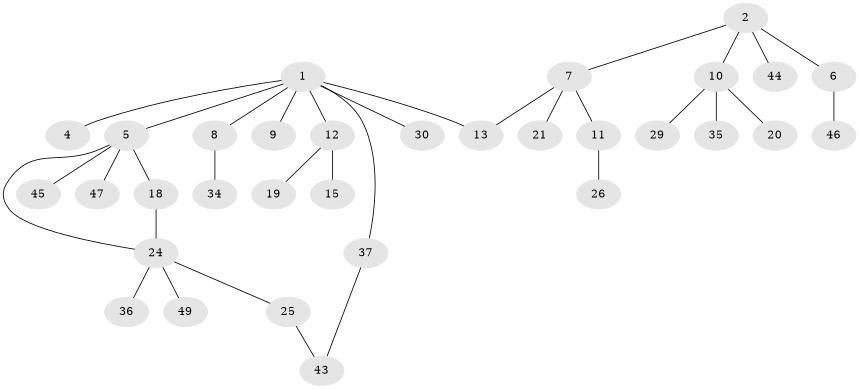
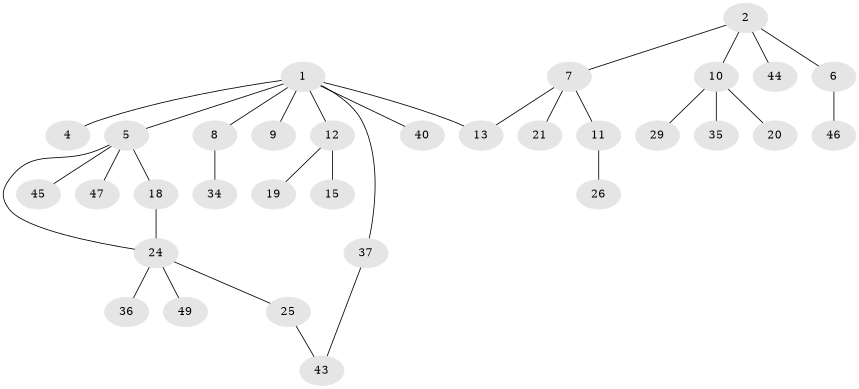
  graph {
    node [color=gray90 style=filled]
    1 [super="+3"]
    4
    5 [super="+27"]
    8 [super="+16"]
    9 [super="+32"]
    12 [super="+28"]
    13 [super="+22"]
    37 [super="+41"]
-   40 [label=30]
+   40
    2 [super="+31"]
    6 [super="+14"]
    7 [super="+17"]
    10 [super="+23"]
    n14 [label=44]
    18 [super="+38"]
    24 [super="+30"]
    45 [super="+50"]
    47
    34
    15
    19
    43
    46
    11 [super="+33"]
    21
    20 [super="+39"]
    29
    35
    25 [super="+44"]
    36
    49
    26 [super="+48"]
    1 -- 4
    1 -- 5
    1 -- 8
    1 -- 9
    1 -- 12
    1 -- 13
    1 -- 37
    1 -- 40
    5 -- 18
    5 -- 24
    5 -- 45
    5 -- 47
    8 -- 34
    12 -- 15
    12 -- 19
    37 -- 43
    2 -- 6
    2 -- 7
    2 -- 10
    2 -- n14
    6 -- 46
    7 -- 13
    7 -- 11
    7 -- 21
    10 -- 20
    10 -- 29
    10 -- 35
    18 -- 24
    24 -- 25
    24 -- 36
    24 -- 49
    11 -- 26
    25 -- 43
  }
